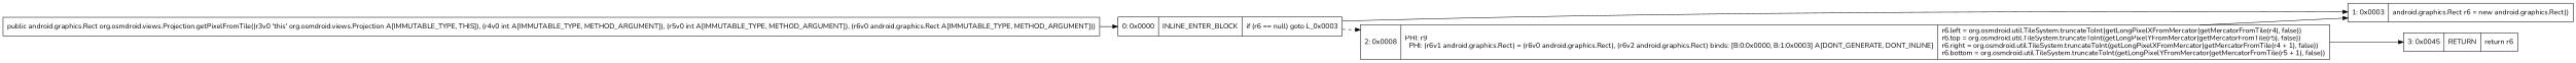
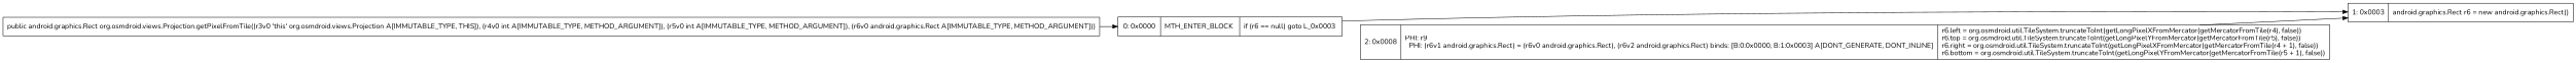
  digraph {
    fontname=Nunito
    rankdir=LR
    node [fontname=Nunito shape=record]
    edge [fontname=Nunito]
-   n1 [label="{0\:\ 0x0000|INLINE_ENTER_BLOCK\l|if (r6 == null) goto L_0x0003\l}"]
+   n1 [label="{0\:\ 0x0000|MTH_ENTER_BLOCK\l|if (r6 == null) goto L_0x0003\l}"]
    n2 [label="{1\:\ 0x0003|android.graphics.Rect r6 = new android.graphics.Rect()\l}"]
    n3 [label="{2\:\ 0x0008|PHI: r9 \l  PHI: (r6v1 android.graphics.Rect) = (r6v0 android.graphics.Rect), (r6v2 android.graphics.Rect) binds: [B:0:0x0000, B:1:0x0003] A[DONT_GENERATE, DONT_INLINE]\l|r6.left = org.osmdroid.util.TileSystem.truncateToInt(getLongPixelXFromMercator(getMercatorFromTile(r4), false))\lr6.top = org.osmdroid.util.TileSystem.truncateToInt(getLongPixelYFromMercator(getMercatorFromTile(r5), false))\lr6.right = org.osmdroid.util.TileSystem.truncateToInt(getLongPixelXFromMercator(getMercatorFromTile(r4 + 1), false))\lr6.bottom = org.osmdroid.util.TileSystem.truncateToInt(getLongPixelYFromMercator(getMercatorFromTile(r5 + 1), false))\l}"]
-   n4 [label="{3\:\ 0x0045|RETURN\l|return r6\l}"]
    n5 [label="{public android.graphics.Rect org.osmdroid.views.Projection.getPixelFromTile((r3v0 'this' org.osmdroid.views.Projection A[IMMUTABLE_TYPE, THIS]), (r4v0 int A[IMMUTABLE_TYPE, METHOD_ARGUMENT]), (r5v0 int A[IMMUTABLE_TYPE, METHOD_ARGUMENT]), (r6v0 android.graphics.Rect A[IMMUTABLE_TYPE, METHOD_ARGUMENT])) }"]
    n1 -> n2
-   n1 -> n3 [style=dashed]
    n3 -> n2
-   n3 -> n4
    n5 -> n1
  }
